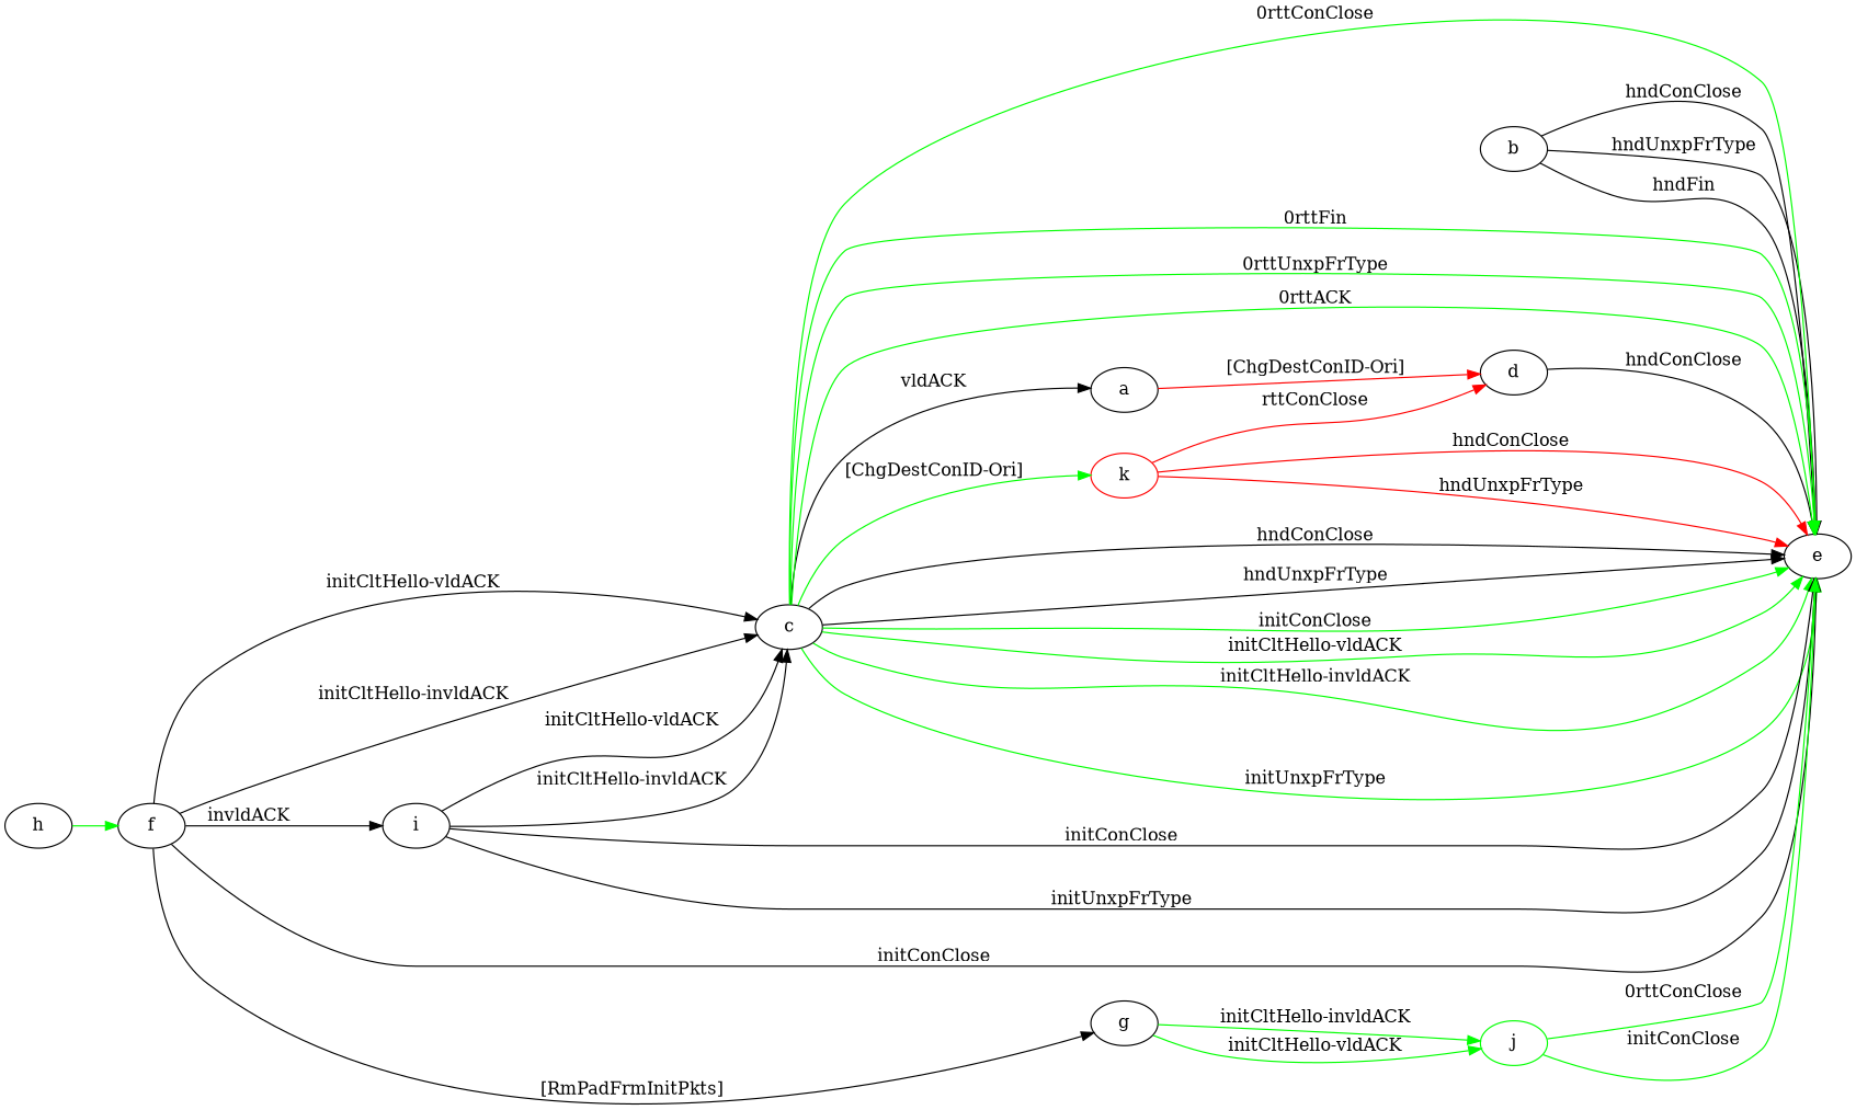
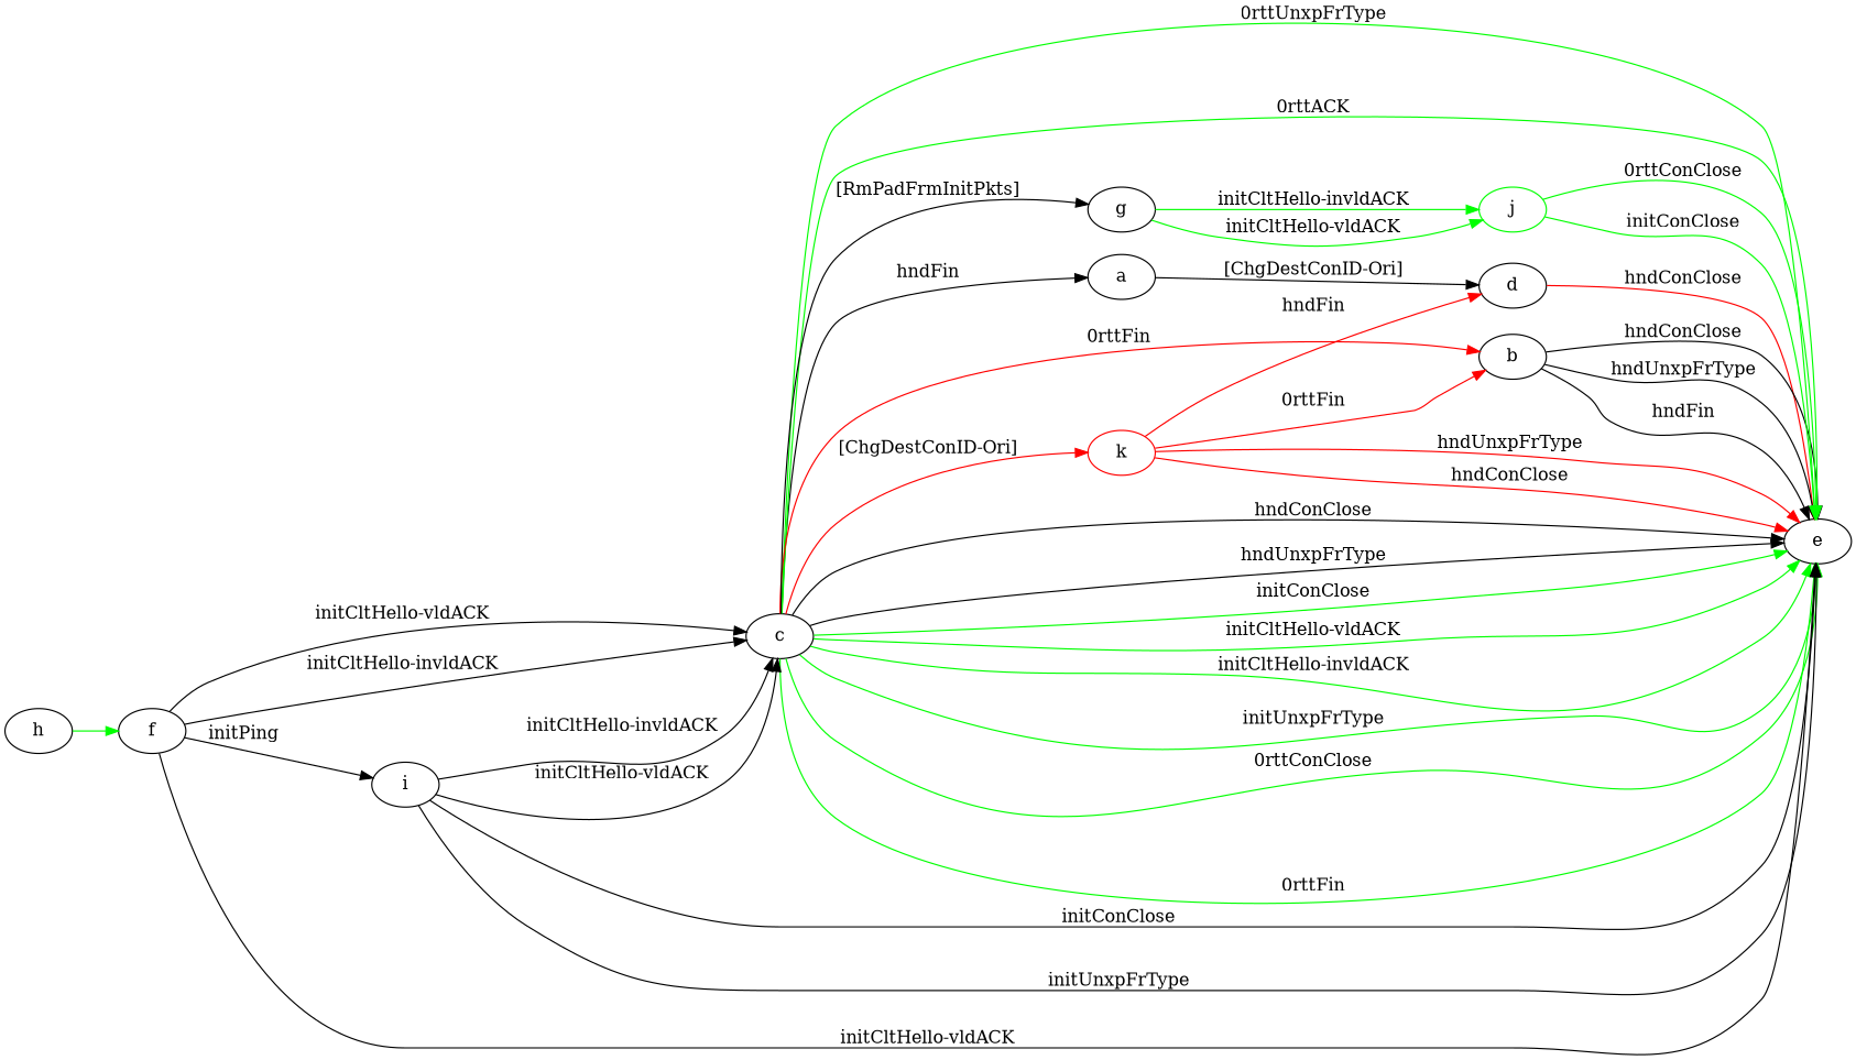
  digraph {
    rankdir=LR
    a
    d
    e
    b
    c
    k [color=red]
    f
    g
    i
    j [color=green]
    h
-   a -> d [color=red label="[ChgDestConID-Ori] "]
-   d -> e [label="hndConClose "]
+   a -> d [color=black label="[ChgDestConID-Ori] "]
+   d -> e [label="hndConClose " color=red]
    b -> e [label="hndFin "]
    b -> e [label="hndConClose "]
    b -> e [label="hndUnxpFrType "]
-   c -> a [label="vldACK "]
+   c -> a [label="hndFin "]
    c -> e [label="hndConClose "]
    c -> e [label="hndUnxpFrType "]
    c -> e [color=green label="initConClose "]
    c -> e [color=green label="initCltHello-vldACK "]
    c -> e [color=green label="initCltHello-invldACK "]
    c -> e [color=green label="initUnxpFrType "]
    c -> e [color=green label="0rttConClose "]
    c -> e [color=green label="0rttFin "]
    c -> e [color=green label="0rttUnxpFrType "]
    c -> e [color=green label="0rttACK "]
-   c -> k [color=green label="[ChgDestConID-Ori] "]
-   k -> d [color=red label="rttConClose "]
+   c -> b [color=red label="0rttFin "]
+   c -> k [color=red label="[ChgDestConID-Ori] "]
+   k -> d [color=red label="hndFin "]
    k -> e [color=red label="hndConClose "]
    k -> e [color=red label="hndUnxpFrType "]
-   f -> e [label="initConClose "]
+   k -> b [color=red label="0rttFin "]
+   f -> e [label="initCltHello-vldACK "]
    f -> c [label="initCltHello-vldACK "]
    f -> c [label="initCltHello-invldACK "]
-   f -> g [label="[RmPadFrmInitPkts] "]
-   f -> i [label="invldACK "]
+   c -> g [label="[RmPadFrmInitPkts] "]
+   f -> i [label="initPing "]
    g -> j [color=green label="initCltHello-vldACK "]
    g -> j [color=green label="initCltHello-invldACK "]
    i -> e [label="initConClose "]
    i -> e [label="initUnxpFrType "]
    i -> c [label="initCltHello-vldACK "]
    i -> c [label="initCltHello-invldACK "]
    j -> e [color=green label="initConClose "]
    j -> e [color=green label="0rttConClose "]
    h -> f [color=green]
  }
